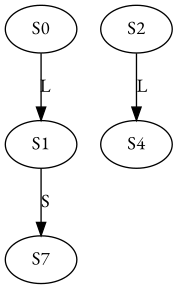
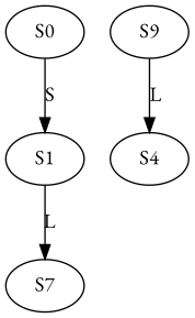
  strict digraph {
    fontname="EB Garamond"
    node [fontname="EB Garamond"]
    edge [fontname="EB Garamond"]
    S0
    S1
    n3 [label=S7]
-   S2
+   S2 [label=S9]
    S4
-   S0 -> S1 [label=L]
-   S1 -> n3 [label=S]
+   S0 -> S1 [label=S]
+   S1 -> n3 [label=L]
    S2 -> S4 [label=L]
  }
